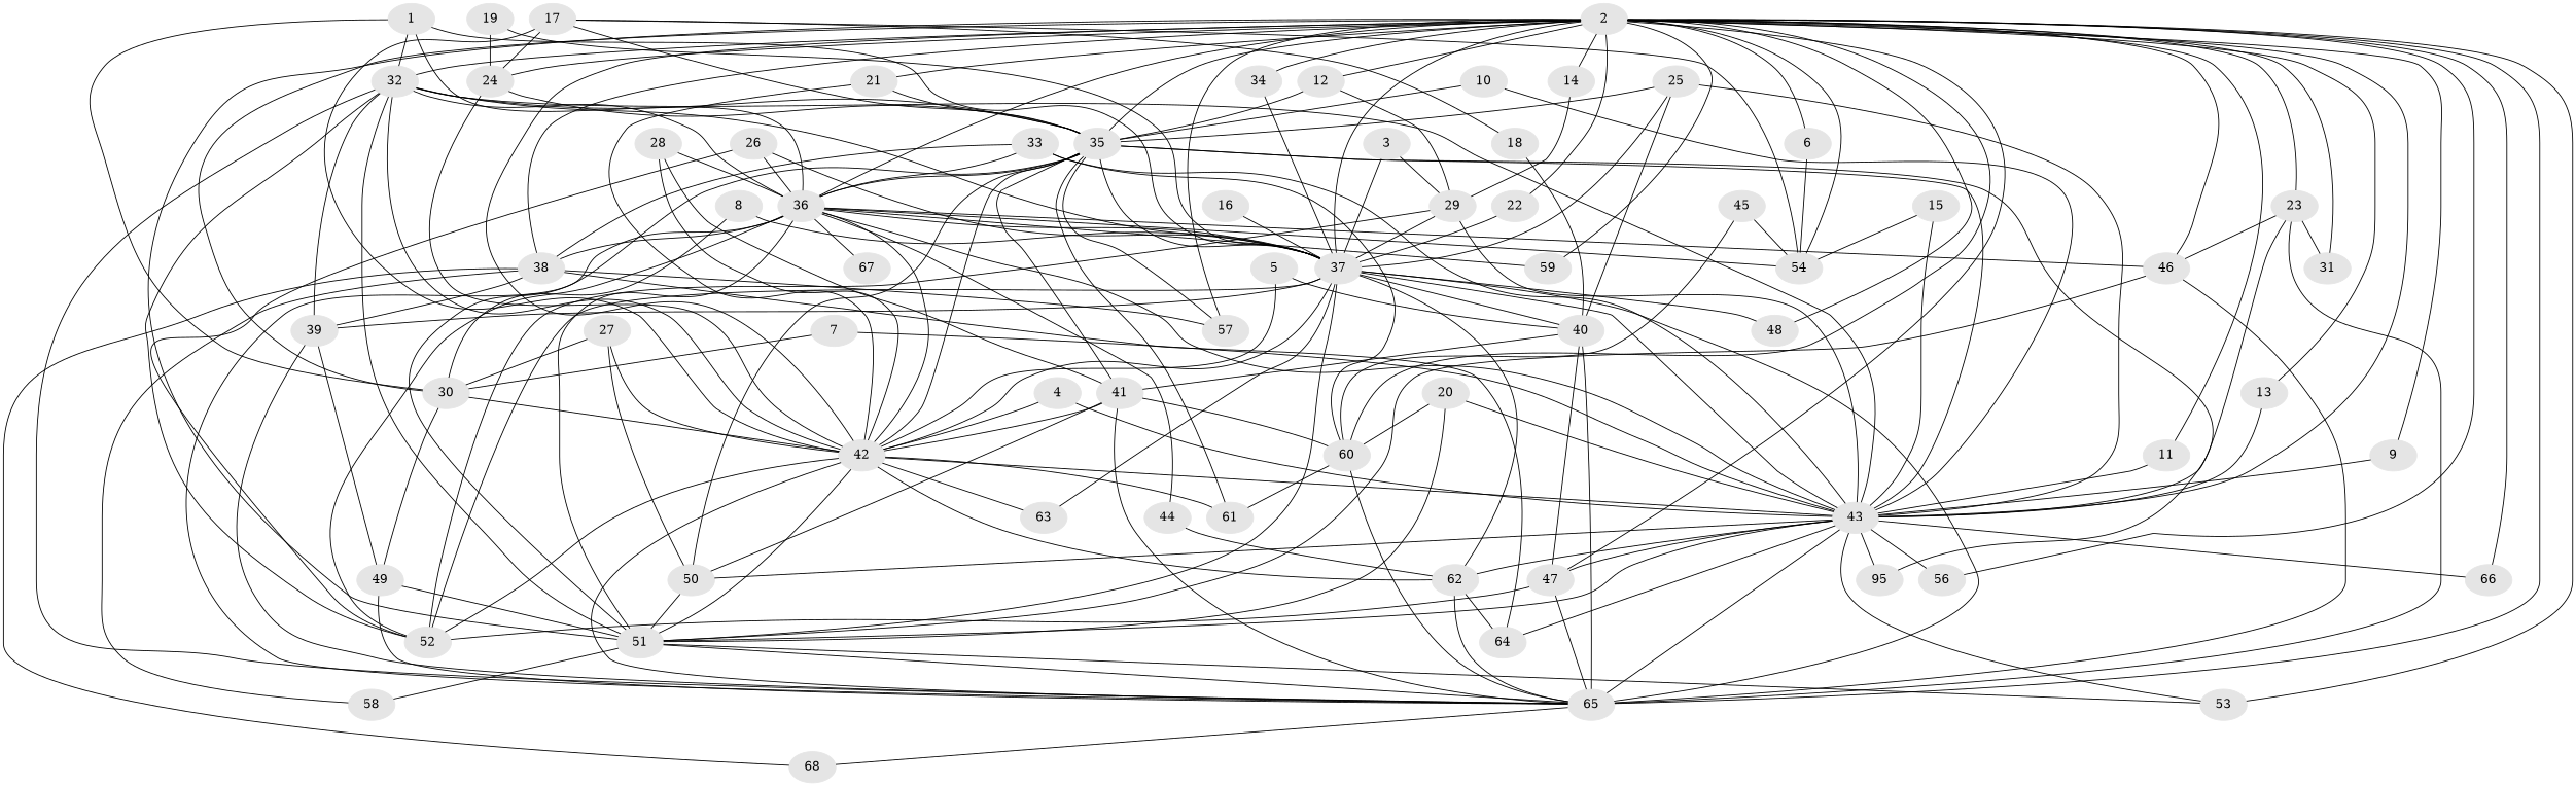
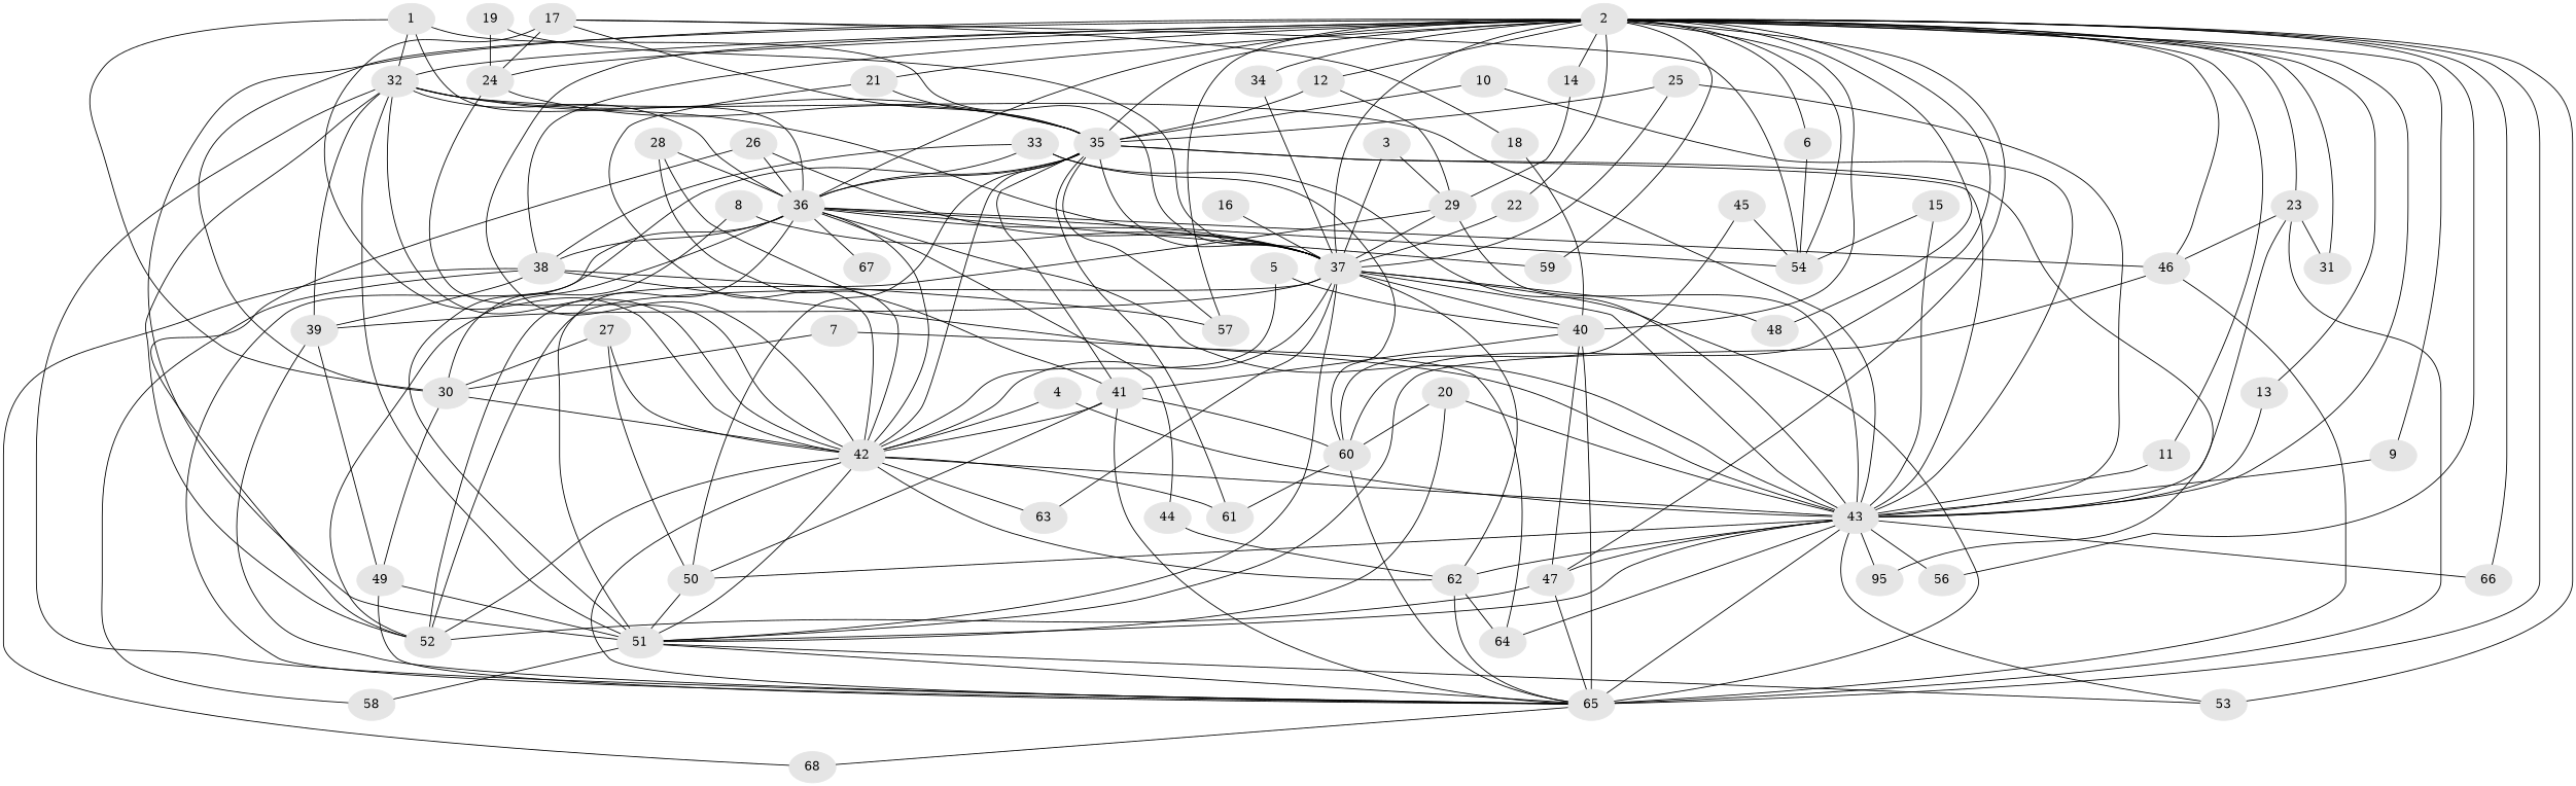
  graph {
    node [color=gray90 style=filled]
    edge [weight=1.0]
    1
    30
    32
    36
    37
    42
    49
    35
    43
    51
    65
    52
    39
    38
    46
    54
    59
    44
    67
    40
    48
    62
    63
    2
    6
    9
    11
    12
    13
    14
    21
    22
    23
    24
    31
    34
    47
    53
    56
    57
    60
    66
    29
    50
    41
    n46 [label=95]
    61
    58
    64
    68
    3
    4
    5
    7
    8
    10
    15
    16
    17
    18
    19
    20
    25
    26
    27
    28
    33
    45
    1 -- 30
    1 -- 32
    1 -- 36
    1 -- 37
    30 -- 42
    30 -- 49
    32 -- 36
    32 -- 37
    32 -- 42
    32 -- 35
    32 -- 43
    32 -- 51
    32 -- 65
    32 -- 52
    32 -- 39
    36 -- 37
    36 -- 42
    36 -- 43
    36 -- 51 [weight=2.0]
    36 -- 65
    36 -- 52
    36 -- 38
    36 -- 46
    36 -- 54
    36 -- 59
    36 -- 44
    36 -- 67
    37 -- 42
    37 -- 43
    37 -- 51
    37 -- 65
    37 -- 52
    37 -- 39 [weight=2.0]
    37 -- 40 [weight=2.0]
    37 -- 48
    37 -- 62 [weight=2.0]
    37 -- 63
    42 -- 43
    42 -- 51
    42 -- 65
    42 -- 52
    42 -- 62
    42 -- 63
    42 -- 61
    49 -- 51 [weight=2.0]
    49 -- 65
    35 -- 36
    35 -- 37 [weight=2.0]
    35 -- 42
    35 -- 43 [weight=2.0]
    35 -- 51
    35 -- 57
    35 -- 50
    35 -- 41
    35 -- n46
    35 -- 61 [weight=2.0]
    43 -- 51
    43 -- 65 [weight=2.0]
    43 -- 62
    43 -- 47
    43 -- 53
    43 -- 56
    43 -- 66 [weight=2.0]
    43 -- 50
    43 -- n46
    43 -- 64
    51 -- 65
    51 -- 53
    51 -- 58
    65 -- 68
    39 -- 49
    39 -- 65
    38 -- 39
    38 -- 57
    38 -- 58
    38 -- 64
    38 -- 68
    46 -- 51
    46 -- 65
    44 -- 62
    40 -- 65
    40 -- 47
    40 -- 41
    62 -- 65
    62 -- 64
    2 -- 30
    2 -- 32 [weight=3.0]
    2 -- 36 [weight=4.0]
    2 -- 37 [weight=2.0]
    2 -- 42 [weight=2.0]
    2 -- 35 [weight=2.0]
    2 -- 43 [weight=3.0]
    2 -- 51 [weight=3.0]
    2 -- 65 [weight=5.0]
    2 -- 38 [weight=2.0]
    2 -- 46
    2 -- 54
    2 -- 59
-   25 -- 40
+   2 -- 40
    2 -- 48
    2 -- 6
    2 -- 9
    2 -- 11
    2 -- 12
    2 -- 13
    2 -- 14
    2 -- 21
    2 -- 22
    2 -- 23
    2 -- 24 [weight=2.0]
    2 -- 31
    2 -- 34
    2 -- 47
    2 -- 53 [weight=2.0]
    2 -- 56
    2 -- 57
    2 -- 60
    2 -- 66
    6 -- 54
    9 -- 43
    11 -- 43
    12 -- 35
    12 -- 29
    13 -- 43
    14 -- 29
    21 -- 42
    21 -- 35
    22 -- 37
    23 -- 43
    23 -- 65
    23 -- 46
    23 -- 31
    24 -- 42
    24 -- 35
    34 -- 37
    47 -- 65
    47 -- 52
    60 -- 65
    60 -- 61
    29 -- 37
    29 -- 43
    29 -- 52
    50 -- 51
    41 -- 42
    41 -- 65
    41 -- 60
    41 -- 50
    3 -- 37
    3 -- 29
    4 -- 42
    4 -- 43
    5 -- 42
    5 -- 40
    7 -- 30
    7 -- 43
    8 -- 30
    8 -- 37
    10 -- 35
    10 -- 43
    15 -- 43
    15 -- 54
    16 -- 37
    17 -- 42
    17 -- 35
    17 -- 54
    17 -- 24
    17 -- 18
    18 -- 40
    19 -- 37
    19 -- 24
    20 -- 43 [weight=2.0]
    20 -- 51
    20 -- 60
    25 -- 37
    25 -- 35 [weight=2.0]
    25 -- 43
    26 -- 36
    26 -- 37 [weight=2.0]
    26 -- 52
    27 -- 30
    27 -- 42
    27 -- 50
    28 -- 36
    28 -- 42
    28 -- 41 [weight=2.0]
    33 -- 36
    33 -- 43
    33 -- 38
    33 -- 60
    45 -- 54
    45 -- 60
  }
